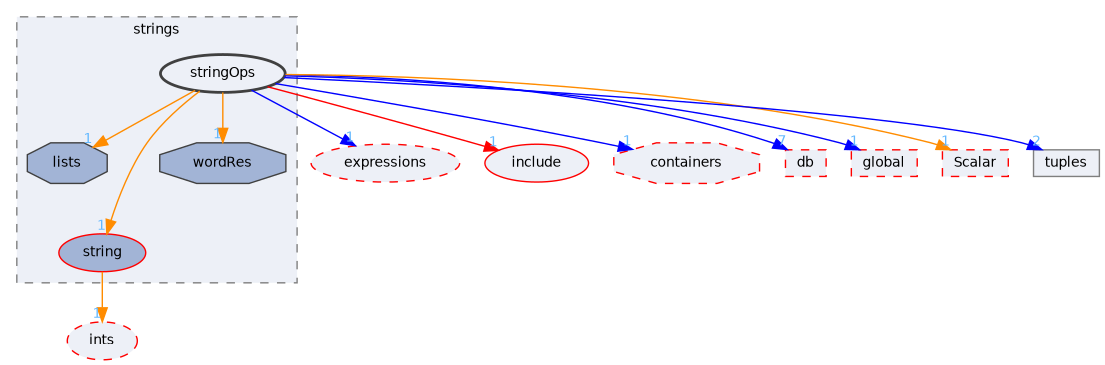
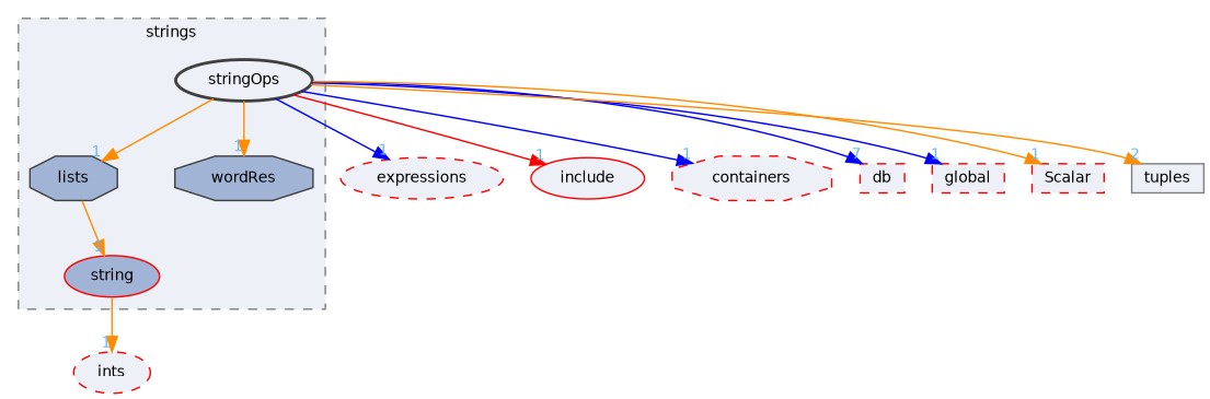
  digraph {
    compound=true
    node [color=red fillcolor="#edf0f7" fontname=Helvetica fontsize=10 shape=ellipse style="filled,dashed"]
    edge [color=darkorange fontcolor=steelblue1 fontname=Helvetica fontsize=10 headlabel=1 labeldistance=1.5 labelfontname=Helvetica labelfontsize=10]
    n1 [color=grey25 fillcolor="#a2b4d6" height=0.2 label=lists shape=octagon style=filled width=0.4]
    n2 [fillcolor="#a2b4d6" height=0.2 label=string style=filled width=0.4]
    n3 [color=grey25 fillcolor="#a2b4d6" height=0.2 label=wordRes shape=octagon style=filled width=0.4]
    n4 [color=grey25 height=0.2 label=stringOps style="filled,bold" width=0.4]
    n5 [height=0.2 label=ints width=0.4]
    n6 [height=0.2 label=expressions width=0.4]
    n7 [height=0.2 label=include style=filled width=0.4]
    n8 [height=0.2 label=containers shape=octagon width=0.4]
    n9 [height=0.2 label=db shape=box width=0.4]
    n10 [height=0.2 label=global shape=box width=0.4]
    n11 [height=0.2 label=Scalar shape=box width=0.4]
    n12 [color=grey50 height=0.2 label=tuples shape=box style=filled width=0.4]
    subgraph cluster_1 {
      bgcolor="#edf0f7"
      fontname=Helvetica
      fontsize=10
      label=strings
      pencolor=grey50
      style="filled,dashed"
      n1
      n2
      n3
      n4
    }
    n2 -> n5
    n4 -> n1
-   n4 -> n2
+   n1 -> n2
    n4 -> n3
    n4 -> n6 [color=blue]
    n4 -> n7 [color=red]
    n4 -> n8 [color=blue]
    n4 -> n9 [color=blue headlabel=7]
    n4 -> n10 [color=blue]
    n4 -> n11
-   n4 -> n12 [color=blue headlabel=2]
+   n4 -> n12 [headlabel=2]
  }
